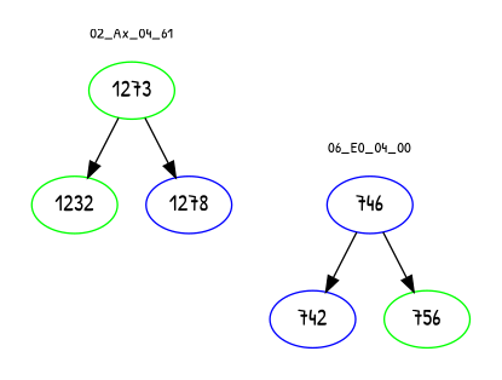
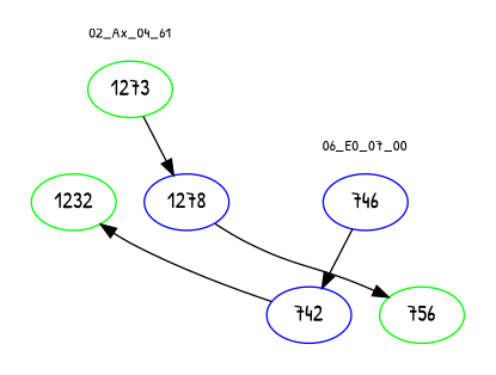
  digraph {
    fontname="Patrick Hand"
    node [color=green fontname="Patrick Hand"]
    edge [color=black fontname="Patrick Hand"]
    n1 [label=1273]
    n2 [label=1232]
    n3 [color=blue label=1278]
    n4 [color=blue label=746]
    n5 [color=blue label=742]
    n6 [label=756]
    subgraph cluster_1 {
      color=white
      fontsize=10
      label="02_Ax_04_61"
      n1
      n2
      n3
    }
    subgraph cluster_2 {
      color=white
      fontsize=10
-     label="06_E0_04_00"
+     label="06_E0_07_00"
      n4
      n5
      n6
    }
-   n1 -> n2
+   n5 -> n2
    n1 -> n3
    n4 -> n5
-   n4 -> n6
+   n3 -> n6
  }
